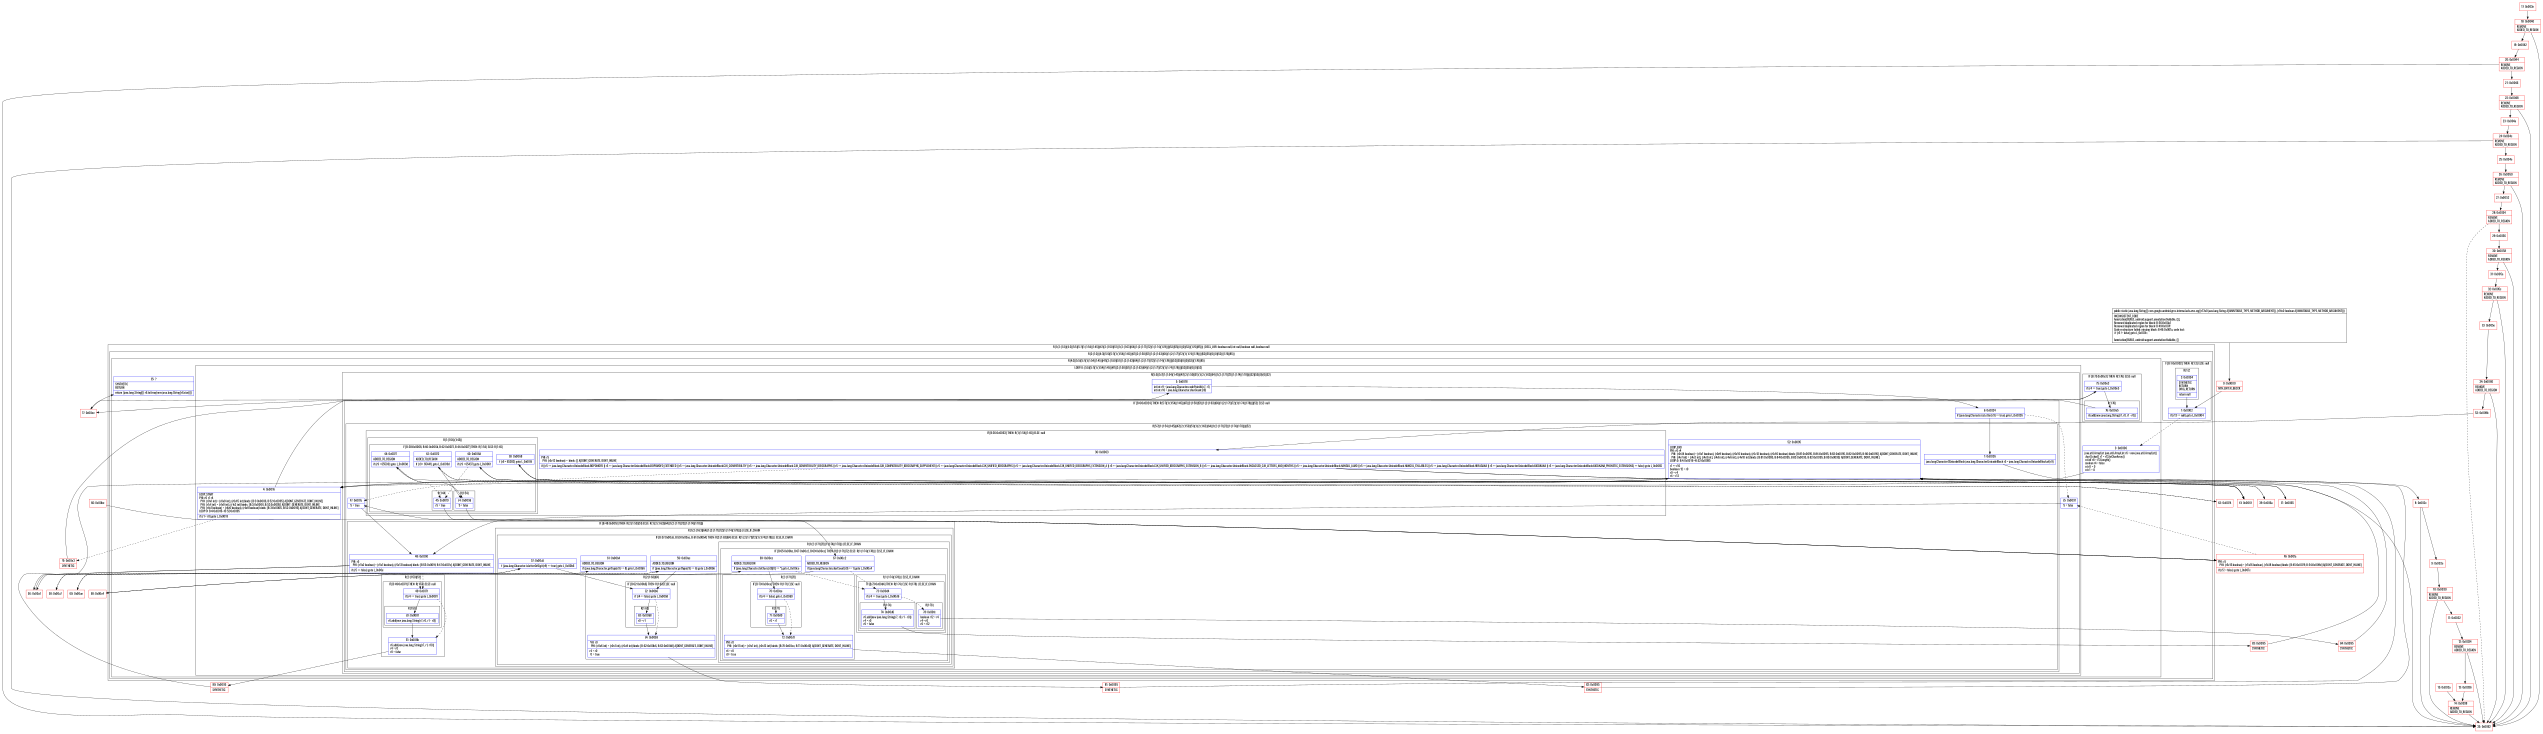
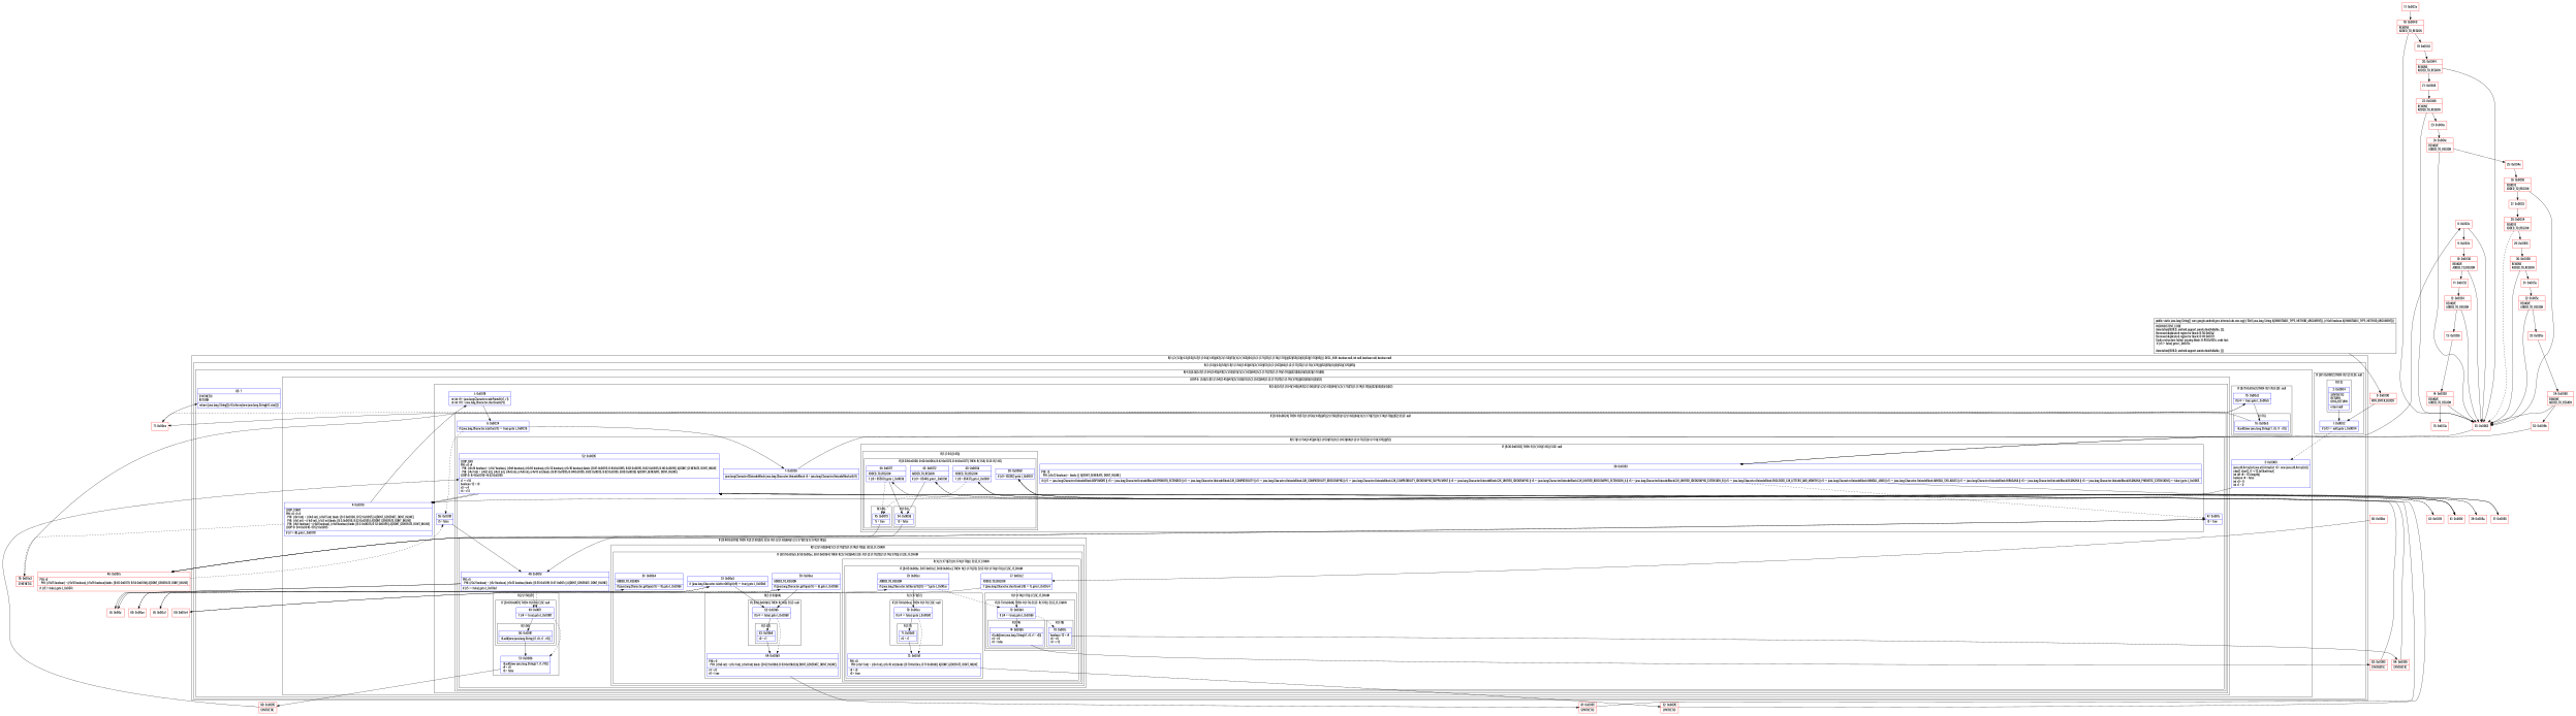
  digraph {
    fontname=Oswald
    node [color=red fontname=Oswald shape=record]
    edge [fontname=Oswald]
    n1 [color=blue label="{2\:\ 0x0004|SYNTHETIC\lRETURN\lORIG_RETURN\l|return null\l}"]
    n2 [color=blue label="{1\:\ 0x0002|if (r13 == null) goto L_0x0004\l}"]
    n3 [color=blue label="{54\:\ 0x009d|r5 = false\l}"]
    n4 [color=blue label="{45\:\ 0x0079|r5 = true\l}"]
    n5 [color=blue label="{38\:\ 0x0068|if (r9 \< 65382) goto L_0x006f\l}"]
    n6 [color=blue label="{40\:\ 0x006d|ADDED_TO_REGION\l|if (r9 \> 65437) goto L_0x006f\l}"]
    n7 [color=blue label="{42\:\ 0x0072|ADDED_TO_REGION\l|if (r9 \< 65441) goto L_0x009d\l}"]
    n8 [color=blue label="{44\:\ 0x0077|ADDED_TO_REGION\l|if (r9 \> 65500) goto L_0x009d\l}"]
    n9 [color=blue label="{36\:\ 0x0063|PHI: r5 \l  PHI: (r5v12 boolean) =  binds: [] A[DONT_GENERATE, DONT_INLINE]\l|if ((r5 == java.lang.Character.UnicodeBlock.BOPOMOFO \|\| r5 == java.lang.Character.UnicodeBlock.BOPOMOFO_EXTENDED \|\| r5 == java.lang.Character.UnicodeBlock.CJK_COMPATIBILITY \|\| r5 == java.lang.Character.UnicodeBlock.CJK_COMPATIBILITY_IDEOGRAPHS \|\| r5 == java.lang.Character.UnicodeBlock.CJK_COMPATIBILITY_IDEOGRAPHS_SUPPLEMENT \|\| r5 == java.lang.Character.UnicodeBlock.CJK_UNIFIED_IDEOGRAPHS \|\| r5 == java.lang.Character.UnicodeBlock.CJK_UNIFIED_IDEOGRAPHS_EXTENSION_A \|\| r5 == java.lang.Character.UnicodeBlock.CJK_UNIFIED_IDEOGRAPHS_EXTENSION_B \|\| r5 == java.lang.Character.UnicodeBlock.ENCLOSED_CJK_LETTERS_AND_MONTHS \|\| r5 == java.lang.Character.UnicodeBlock.HANGUL_JAMO \|\| r5 == java.lang.Character.UnicodeBlock.HANGUL_SYLLABLES \|\| r5 == java.lang.Character.UnicodeBlock.HIRAGANA \|\| r5 == java.lang.Character.UnicodeBlock.KATAKANA \|\| r5 == java.lang.Character.UnicodeBlock.KATAKANA_PHONETIC_EXTENSIONS) == false) goto L_0x0065\l}"]
    n10 [color=blue label="{50\:\ 0x0081|r6.add(new java.lang.String(r7, r0, r1 \- r0))\l}"]
    n11 [color=blue label="{49\:\ 0x007f|if (r4 == true) goto L_0x0081\l}"]
    n12 [color=blue label="{51\:\ 0x008b|r6.add(new java.lang.String(r7, r1, r10))\lr4 = r0\lr0 = false\l}"]
    n13 [color=blue label="{63\:\ 0x00b8|r0 = r1\l}"]
    n14 [color=blue label="{62\:\ 0x00b6|if (r4 == false) goto L_0x00b8\l}"]
    n15 [color=blue label="{64\:\ 0x00b9|PHI: r0 \l  PHI: (r0v6 int) = (r0v1 int), (r0v8 int) binds: [B:62:0x00b6, B:63:0x00b8] A[DONT_GENERATE, DONT_INLINE]\l|r4 = r0\lr0 = true\l}"]
    n16 [color=blue label="{71\:\ 0x00d0|r0 = r1\l}"]
    n17 [color=blue label="{70\:\ 0x00ce|if (r4 == false) goto L_0x00d0\l}"]
    n18 [color=blue label="{72\:\ 0x00d1|PHI: r0 \l  PHI: (r0v11 int) = (r0v1 int), (r0v13 int) binds: [B:70:0x00ce, B:71:0x00d0] A[DONT_GENERATE, DONT_INLINE]\l|r4 = r0\lr0 = true\l}"]
    n19 [color=blue label="{74\:\ 0x00d6|r6.add(new java.lang.String(r7, r0, r1 \- r0))\lr4 = r0\lr0 = false\l}"]
    n20 [color=blue label="{78\:\ 0x00fc|boolean r12 = r4\lr4 = r0\lr0 = r12\l}"]
    n21 [color=blue label="{73\:\ 0x00d4|if (r4 == true) goto L_0x00d6\l}"]
    n22 [color=blue label="{67\:\ 0x00c2|ADDED_TO_REGION\l|if (java.lang.Character.charCount(r9) == 1) goto L_0x00c4\l}"]
    n23 [color=blue label="{69\:\ 0x00cc|ADDED_TO_REGION\l|if (java.lang.Character.toChars(r9)[0] == ''') goto L_0x00ce\l}"]
    n24 [color=blue label="{57\:\ 0x00a5|if (java.lang.Character.isLetterOrDigit(r9) == true) goto L_0x00b6\l}"]
    n25 [color=blue label="{59\:\ 0x00ac|ADDED_TO_REGION\l|if (java.lang.Character.getType(r9) == 6) goto L_0x00b6\l}"]
    n26 [color=blue label="{61\:\ 0x00b4|ADDED_TO_REGION\l|if (java.lang.Character.getType(r9) == 8) goto L_0x00b6\l}"]
    n27 [color=blue label="{48\:\ 0x007d|PHI: r5 \l  PHI: (r5v2 boolean) = (r5v1 boolean), (r5v13 boolean) binds: [B:55:0x009f, B:47:0x007c] A[DONT_GENERATE, DONT_INLINE]\l|if (r5 == false) goto L_0x00a1\l}"]
    n28 [color=blue label="{7\:\ 0x0026|java.lang.Character$UnicodeBlock java.lang.Character.UnicodeBlock r5 = java.lang.Character.UnicodeBlock.of(r9)\l}"]
    n29 [color=blue label="{47\:\ 0x007c|r5 = true\l}"]
    n30 [color=blue label="{52\:\ 0x0095|LOOP_END\lPHI: r0 r4 \l  PHI: (r0v14 boolean) = (r0v7 boolean), (r0v9 boolean), (r0v10 boolean), (r0v12 boolean), (r0v16 boolean) binds: [B:81:0x0095, B:84:0x0095, B:83:0x0095, B:82:0x0095, B:80:0x0095] A[DONT_GENERATE, DONT_INLINE]\l  PHI: (r4v7 int) = (r4v2 int), (r4v3 int), (r4v5 int), (r4v6 int), (r4v10 int) binds: [B:81:0x0095, B:84:0x0095, B:83:0x0095, B:82:0x0095, B:80:0x0095] A[DONT_GENERATE, DONT_INLINE]\lLOOP:0: B:4:0x0016\-\>B:52:0x0095\l|r1 += r10\lboolean r12 = r0\lr0 = r4\lr4 = r12\l}"]
    n31 [color=blue label="{6\:\ 0x0024|if (java.lang.Character.isLetter(r9) == true) goto L_0x0026\l}"]
    n32 [color=blue label="{5\:\ 0x0018|int int r9 = java.lang.Character.codePointAt(r7, r1)\lint int r10 = java.lang.Character.charCount(r9)\l}"]
    n33 [color=blue label="{55\:\ 0x009f|r5 = false\l}"]
    n34 [color=blue label="{4\:\ 0x0016|LOOP_START\lPHI: r0 r1 r4 \l  PHI: (r0v1 int) = (r0v0 int), (r0v15 int) binds: [B:3:0x0006, B:52:0x0095] A[DONT_GENERATE, DONT_INLINE]\l  PHI: (r1v1 int) = (r1v0 int), (r1v3 int) binds: [B:3:0x0006, B:52:0x0095] A[DONT_GENERATE, DONT_INLINE]\l  PHI: (r4v1 boolean) = (r4v0 boolean), (r4v8 boolean) binds: [B:3:0x0006, B:52:0x0095] A[DONT_GENERATE, DONT_INLINE]\lLOOP:0: B:4:0x0016\-\>B:52:0x0095\l|if (r1 \< r8) goto L_0x0018\l}"]
    n35 [color=blue label="{76\:\ 0x00e5|r6.add(new java.lang.String(r7, r0, r1 \- r0))\l}"]
    n36 [color=blue label="{75\:\ 0x00e3|if (r4 == true) goto L_0x00e5\l}"]
    n37 [color=blue label="{3\:\ 0x0006|java.util.ArrayList java.util.ArrayList r6 = new java.util.ArrayList()\lchar[] char[] r7 = r13.toCharArray()\lint int r8 = r13.length()\lboolean r4 = false\lint r0 = 0\lint r1 = 0\l}"]
    n38 [color=blue label="{85\:\ ?|SYNTHETIC\lRETURN\l|return (java.lang.String[]) r6.toArray(new java.lang.String[r6.size()])\l}"]
    n39 [label="{46\:\ 0x007a|PHI: r5 \l  PHI: (r5v15 boolean) = (r5v16 boolean), (r5v18 boolean) binds: [B:45:0x0079, B:54:0x009d] A[DONT_GENERATE, DONT_INLINE]\l|if (r5 != false) goto L_0x007c\l}"]
    n40 [label="{39\:\ 0x006a}"]
    n41 [label="{41\:\ 0x006f}"]
    n42 [label="{43\:\ 0x0074}"]
    n43 [label="{37\:\ 0x0065}"]
    n44 [label="{80\:\ 0x0095|SYNTHETIC\l}"]
    n45 [label="{81\:\ 0x0095|SYNTHETIC\l}"]
    n46 [label="{82\:\ 0x0095|SYNTHETIC\l}"]
    n47 [label="{83\:\ 0x0095|SYNTHETIC\l}"]
    n48 [label="{84\:\ 0x0095|SYNTHETIC\l}"]
    n49 [label="{68\:\ 0x00c4}"]
    n50 [label="{58\:\ 0x00a7}"]
    n51 [label="{60\:\ 0x00ae}"]
    n52 [label="{56\:\ 0x00a1}"]
    n53 [label="{8\:\ 0x002c}"]
    n54 [label="{79\:\ 0x00e3|SYNTHETIC\l}"]
    n55 [label="{77\:\ 0x00ee}"]
    n56 [label="{9\:\ 0x002e}"]
    n57 [label="{35\:\ 0x0062}"]
    n58 [label="{66\:\ 0x00be}"]
    n59 [label="{0\:\ 0x0000|MTH_ENTER_BLOCK\l}"]
    n60 [label="{10\:\ 0x0030|REMOVE\lADDED_TO_REGION\l}"]
    n61 [label="{11\:\ 0x0032}"]
    n62 [label="{12\:\ 0x0034|REMOVE\lADDED_TO_REGION\l}"]
    n63 [label="{13\:\ 0x0036}"]
    n64 [label="{14\:\ 0x0038|REMOVE\lADDED_TO_REGION\l}"]
    n65 [label="{15\:\ 0x003a}"]
    n66 [label="{17\:\ 0x003e}"]
    n67 [label="{18\:\ 0x0040|REMOVE\lADDED_TO_REGION\l}"]
    n68 [label="{19\:\ 0x0042}"]
    n69 [label="{20\:\ 0x0044|REMOVE\lADDED_TO_REGION\l}"]
    n70 [label="{21\:\ 0x0046}"]
    n71 [label="{22\:\ 0x0048|REMOVE\lADDED_TO_REGION\l}"]
    n72 [label="{23\:\ 0x004a}"]
    n73 [label="{24\:\ 0x004c|REMOVE\lADDED_TO_REGION\l}"]
    n74 [label="{25\:\ 0x004e}"]
    n75 [label="{26\:\ 0x0050|REMOVE\lADDED_TO_REGION\l}"]
    n76 [label="{27\:\ 0x0052}"]
    n77 [label="{28\:\ 0x0054|REMOVE\lADDED_TO_REGION\l}"]
    n78 [label="{29\:\ 0x0056}"]
    n79 [label="{30\:\ 0x0058|REMOVE\lADDED_TO_REGION\l}"]
    n80 [label="{31\:\ 0x005a}"]
    n81 [label="{32\:\ 0x005c|REMOVE\lADDED_TO_REGION\l}"]
    n82 [label="{33\:\ 0x005e}"]
    n83 [label="{34\:\ 0x0060|REMOVE\lADDED_TO_REGION\l}"]
    n84 [label="{53\:\ 0x009b}"]
    n85 [label="{public static java.lang.String[] com.google.android.gms.internal.ads.zzvc.zzg((r13v0 java.lang.String A[IMMUTABLE_TYPE, METHOD_ARGUMENT]), (r14v0 boolean A[IMMUTABLE_TYPE, METHOD_ARGUMENT]))  | INCONSISTENT_CODE\lAnnotation[BUILD, android.support.annotation.Nullable, \{\}], \lRemoved duplicated region for block: B:56:0x00a1 \lRemoved duplicated region for block: B:49:0x007f \lCode restructure failed: missing block: B:46:0x007a, code lost:\l    if (r5 != false) goto L_0x007c;\l\lAnnotation[BUILD, android.support.annotation.Nullable, \{\}]\l}" color=""]
    subgraph cluster_1 {
      label="R(1:(2:(1:2)|(4:3|(5:5|(5:7|(1:(1:54)(1:45))|47|(2:(1:50)|51)(1:(2:(1:63)|64)(1:(2:(1:71)|72)(1:(1:74)(1:78))))|52)|55|(0)(0)|52)|(1:76)|85))) | DECL_VAR: boolean null, int null, boolean null, boolean null\l"
      subgraph cluster_2 {
        label="R(2:(1:2)|(4:3|(5:5|(5:7|(1:(1:54)(1:45))|47|(2:(1:50)|51)(1:(2:(1:63)|64)(1:(2:(1:71)|72)(1:(1:74)(1:78))))|52)|55|(0)(0)|52)|(1:76)|85))"
        subgraph cluster_3 {
          label="IF [B:1:0x0002] THEN: R(1:2) ELSE: null"
          n2
          subgraph cluster_4 {
            label="R(1:2)"
            n1
          }
        }
        subgraph cluster_5 {
          label="R(4:3|(5:5|(5:7|(1:(1:54)(1:45))|47|(2:(1:50)|51)(1:(2:(1:63)|64)(1:(2:(1:71)|72)(1:(1:74)(1:78))))|52)|55|(0)(0)|52)|(1:76)|85)"
          n37
          n38
          subgraph cluster_6 {
            label="LOOP:0: (5:5|(5:7|(1:(1:54)(1:45))|47|(2:(1:50)|51)(1:(2:(1:63)|64)(1:(2:(1:71)|72)(1:(1:74)(1:78))))|52)|55|(0)(0)|52)"
            n34
            subgraph cluster_7 {
              label="R(5:5|(5:7|(1:(1:54)(1:45))|47|(2:(1:50)|51)(1:(2:(1:63)|64)(1:(2:(1:71)|72)(1:(1:74)(1:78))))|52)|55|(0)(0)|52)"
              n32
              n33
              subgraph cluster_8 {
                label="IF [B:6:0x0024] THEN: R(5:7|(1:(1:54)(1:45))|47|(2:(1:50)|51)(1:(2:(1:63)|64)(1:(2:(1:71)|72)(1:(1:74)(1:78))))|52) ELSE: null"
                n31
                subgraph cluster_9 {
                  label="R(5:7|(1:(1:54)(1:45))|47|(2:(1:50)|51)(1:(2:(1:63)|64)(1:(2:(1:71)|72)(1:(1:74)(1:78))))|52)"
                  n28
                  n29
                  n30
                  subgraph cluster_10 {
                    label="IF [B:36:0x0063] THEN: R(1:(1:54)(1:45)) ELSE: null"
                    n9
                    subgraph cluster_11 {
                      label="R(1:(1:54)(1:45))"
                      subgraph cluster_12 {
                        label="IF [B:38:0x0068, B:40:0x006d, B:42:0x0072, B:44:0x0077] THEN: R(1:54) ELSE: R(1:45)"
                        n5
                        n6
                        n7
                        n8
                        subgraph cluster_13 {
                          label="R(1:54)"
                          n3
                        }
                        subgraph cluster_14 {
                          label="R(1:44)"
                          n4
                        }
                      }
                    }
                  }
                  subgraph cluster_15 {
                    label="IF [B:48:0x007d] THEN: R(2:(1:50)|51) ELSE: R(1:(2:(1:63)|64)(1:(2:(1:71)|72)(1:(1:74)(1:78))))"
                    n27
                    subgraph cluster_16 {
                      label="R(2:(1:50)|51)"
                      n12
                      subgraph cluster_17 {
                        label="IF [B:49:0x007f] THEN: R(1:50) ELSE: null"
                        n11
                        subgraph cluster_18 {
                          label="R(1:50)"
                          n10
                        }
                      }
                    }
                    subgraph cluster_19 {
                      label="R(1:(2:(1:63)|64)(1:(2:(1:71)|72)(1:(1:74)(1:78)))) | ELSE_IF_CHAIN\l"
                      subgraph cluster_20 {
                        label="IF [B:57:0x00a5, B:59:0x00ac, B:61:0x00b4] THEN: R(2:(1:63)|64) ELSE: R(1:(2:(1:71)|72)(1:(1:74)(1:78))) | ELSE_IF_CHAIN\l"
                        n24
                        n25
                        n26
                        subgraph cluster_21 {
                          label="R(2:(1:63)|64)"
                          n15
                          subgraph cluster_22 {
                            label="IF [B:62:0x00b6] THEN: R(1:63) ELSE: null"
                            n14
                            subgraph cluster_23 {
                              label="R(1:63)"
                              n13
                            }
                          }
                        }
                        subgraph cluster_24 {
                          label="R(1:(2:(1:71)|72)(1:(1:74)(1:78))) | ELSE_IF_CHAIN\l"
                          subgraph cluster_25 {
                            label="IF [B:65:0x00bc, B:67:0x00c2, B:69:0x00cc] THEN: R(2:(1:71)|72) ELSE: R(1:(1:74)(1:78)) | ELSE_IF_CHAIN\l"
                            n22
                            n23
                            subgraph cluster_26 {
                              label="R(2:(1:71)|72)"
                              n18
                              subgraph cluster_27 {
                                label="IF [B:70:0x00ce] THEN: R(1:71) ELSE: null"
                                n17
                                subgraph cluster_28 {
                                  label="R(1:71)"
                                  n16
                                }
                              }
                            }
                            subgraph cluster_29 {
                              label="R(1:(1:74)(1:78)) | ELSE_IF_CHAIN\l"
                              subgraph cluster_30 {
                                label="IF [B:73:0x00d4] THEN: R(1:74) ELSE: R(1:78) | ELSE_IF_CHAIN\l"
                                n21
                                subgraph cluster_31 {
                                  label="R(1:74)"
                                  n19
                                }
                                subgraph cluster_32 {
                                  label="R(1:78)"
                                  n20
                                }
                              }
                            }
                          }
                        }
                      }
                    }
                  }
                }
              }
              subgraph cluster_33 {
                label="IF [B:48:0x007d] THEN: R(0) ELSE: R(0)"
                subgraph cluster_34 {
                  label="R(0)"
                }
                subgraph cluster_35 {
                  label="R(0)"
                }
              }
            }
          }
          subgraph cluster_36 {
            label="IF [B:75:0x00e3] THEN: R(1:76) ELSE: null"
            n36
            subgraph cluster_37 {
              label="R(1:76)"
              n35
            }
          }
        }
      }
    }
    n1 -> n2
    n2 -> n37 [style=dashed]
    n3 -> n39
    n4 -> n39
    n5 -> n40 [style=dashed]
    n5 -> n41
    n6 -> n4 [style=dashed]
    n6 -> n41
    n7 -> n3
    n7 -> n42 [style=dashed]
    n8 -> n3
    n8 -> n4 [style=dashed]
    n9 -> n29 [style=dashed]
    n9 -> n43
    n10 -> n12
    n11 -> n10
    n11 -> n12 [style=dashed]
    n12 -> n44
    n13 -> n15
    n14 -> n13
    n14 -> n15 [style=dashed]
    n15 -> n45
    n16 -> n18
    n17 -> n16
    n17 -> n18 [style=dashed]
    n18 -> n46
    n19 -> n47
    n20 -> n48
    n21 -> n19
    n21 -> n20 [style=dashed]
    n22 -> n21 [style=dashed]
    n22 -> n49
    n23 -> n17
    n23 -> n21 [style=dashed]
    n24 -> n14
    n24 -> n50 [style=dashed]
    n25 -> n14
    n25 -> n51 [style=dashed]
    n27 -> n11 [style=dashed]
    n27 -> n11 [style=dashed]
    n27 -> n52
    n27 -> n52
    n28 -> n53
    n29 -> n27
    n30 -> n34
    n30 -> n34
    n31 -> n28
    n31 -> n33 [style=dashed]
    n32 -> n31
    n33 -> n27
    n34 -> n32
    n34 -> n54 [style=dashed]
    n35 -> n55
    n36 -> n35
-   n36 -> n55 [style=solid]
+   n36 -> n55 [style=dashed]
    n37 -> n34
    n39 -> n29
    n39 -> n33 [style=dashed]
    n40 -> n6
    n41 -> n7
    n42 -> n8
    n43 -> n5
    n44 -> n30
    n45 -> n30
    n46 -> n30
    n47 -> n30
    n48 -> n30
    n49 -> n23
    n50 -> n25
    n51 -> n26
    n52 -> n24
    n53 -> n56
    n53 -> n57
    n54 -> n36
    n55 -> n38
    n56 -> n60
-   n9 -> n57
+   n57 -> n9
    n58 -> n22
    n59 -> n2
    n60 -> n57
    n60 -> n61
    n61 -> n62
    n62 -> n57
    n62 -> n63
    n63 -> n64
    n64 -> n57
-   n65 -> n64
+   n64 -> n65
    n66 -> n67
    n67 -> n57
    n67 -> n68
    n68 -> n69
    n69 -> n57
    n69 -> n70
    n70 -> n71
    n71 -> n57
    n71 -> n72
    n72 -> n73
    n73 -> n57
    n73 -> n74
    n74 -> n75
    n75 -> n57
    n75 -> n76
    n76 -> n77
    n77 -> n57 [style=dashed]
    n77 -> n78
    n78 -> n79
    n79 -> n57
    n79 -> n80
    n80 -> n81
    n81 -> n57
    n81 -> n82
    n82 -> n83
    n83 -> n57
    n83 -> n84
    n84 -> n9
    n85 -> n59
  }
